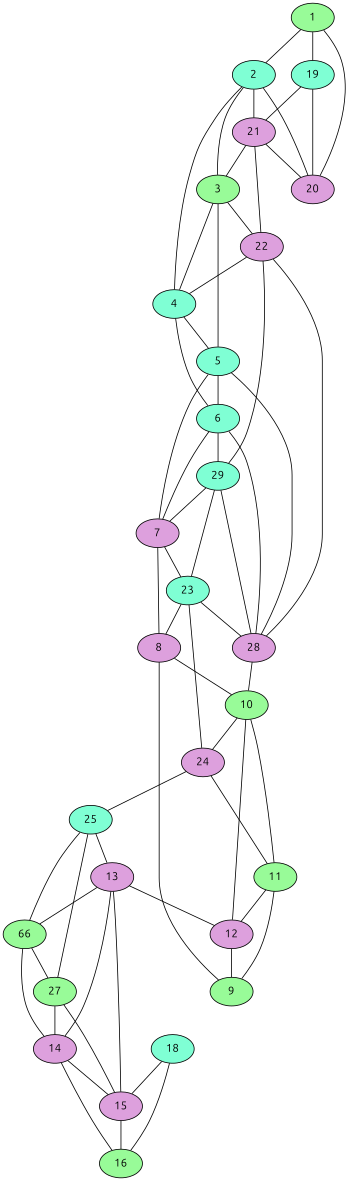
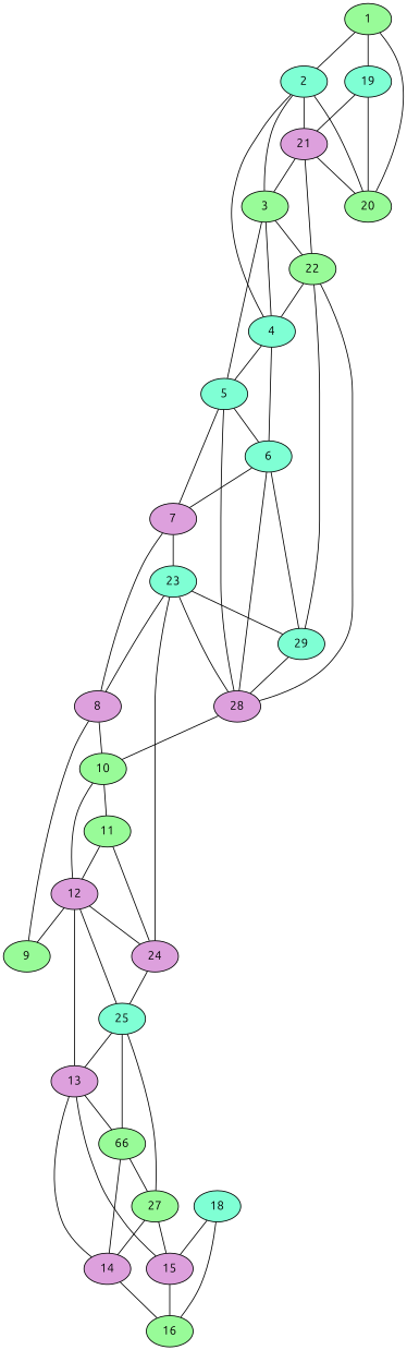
  graph {
    fontname=Ubuntu
    node [aaLength=3 fillcolor=plum fontname=Ubuntu style=filled type=0]
    edge [distance0=4.0 fontname=Ubuntu frequency=1 type0=1]
    1 [fillcolor=palegreen sequence=NLF]
    2 [aaLength=8 fillcolor=aquamarine sequence=AVEYYTQR]
-   20 [sequence=NEL type=1]
+   20 [fillcolor=palegreen sequence=NEL type=1]
    19 [fillcolor=aquamarine sequence=IKI type=1]
    3 [aaLength=17 fillcolor=palegreen sequence=EEQMVEWTKIFNAIHEK]
    4 [fillcolor=aquamarine sequence=GWA]
    21 [sequence=MII type=1]
    5 [aaLength=6 fillcolor=aquamarine sequence=PDNLAR]
-   22 [aaLength=6 sequence=FVWVQL type=1]
+   22 [aaLength=6 fillcolor=palegreen sequence=FVWVQL type=1]
    6 [aaLength=9 fillcolor=aquamarine sequence=AEQEAKAKK]
    28 [sequence=YDS type=1]
    29 [fillcolor=aquamarine sequence=QHS type=1]
    7 [aaLength=20 sequence=KDEIKQYIKEYVQAAKNSIA]
    10 [fillcolor=palegreen sequence=HEK]
    8 [aaLength=6 sequence=LLNQFL]
    23 [aaLength=5 fillcolor=aquamarine sequence=GVEIN type=1]
    9 [aaLength=19 fillcolor=palegreen sequence=IENRARFTLEVVDALVEAI]
    24 [aaLength=5 sequence=VGLRL type=1]
    11 [fillcolor=palegreen sequence=GGA]
    25 [aaLength=5 fillcolor=aquamarine sequence=FVHLV type=1]
    12 [aaLength=17 sequence=IVAQYAYVAGELEKRAK]
    13 [aaLength=6 sequence=DFVYSI]
    n23 [aaLength=4 fillcolor=palegreen label=66 sequence=VIRA type=1]
    27 [aaLength=4 fillcolor=palegreen sequence=TLIG type=1]
    14 [aaLength=9 sequence=PEVVREEVK]
    15 [aaLength=5 sequence=RFFIS]
    16 [aaLength=7 fillcolor=palegreen sequence=LVDRLEK]
    18 [aaLength=7 fillcolor=aquamarine sequence=YEEALKL]
    1 -- 2 [distance0=44.60437]
    1 -- 20 [distance0=59.31115 type0=3]
    1 -- 19 [distance0=58.67549 type0=2]
    2 -- 3 [distance0=38.82595]
    2 -- 4 [distance0=70.62436 type0=3]
    2 -- 21 [distance0=6.0 type0=4]
    20 -- 2 [distance0=25.0 type0=4]
    19 -- 20 [distance0=5.0 distance1=2.0 frequency=2 type1=4]
    19 -- 21 [distance0=47.0 type0=2]
    3 -- 4 [distance0=34.3198]
    3 -- 5 [distance0=36.49499 type0=2]
    3 -- 22 [distance0=2.0 type0=4]
    4 -- 5 [distance0=13.31856 distance1=2.0 frequency=2 type1=4]
    4 -- 6 [distance0=26.79945 type0=2]
    21 -- 20 [distance0=42.0]
    21 -- 3 [distance0=21.0 type0=4]
    21 -- 22 [distance0=43.0 type0=2]
    5 -- 6 [distance0=21.83736 type0=2]
    5 -- 28 [type0=4]
    22 -- 4 [distance0=3.0 type0=4]
    22 -- 28 [distance0=24.0]
    22 -- 29 [distance0=48.0 type0=3]
    6 -- 29 [type0=4]
    6 -- 7 [distance0=18.75595]
    28 -- 6 [distance0=8.0 type0=4]
    28 -- 10 [distance0=24.01201 distance1=1.0 frequency=2 type0=2 type1=4]
    29 -- 28 [distance0=24.0]
-   29 -- 7 [distance0=2.0 type0=4]
    7 -- 5 [distance0=40.5568 type0=3]
    7 -- 8 [distance0=36.1271 type0=2]
    7 -- 23 [type0=4]
-   10 -- 24 [distance0=0.0 type0=5]
+   12 -- 24 [distance0=0.0 type0=5]
    10 -- 11 [distance0=19.66929]
    8 -- 10 [distance0=40.59154 type0=3]
    8 -- 9 [distance0=21.14904 distance1=14.0 frequency=2 type1=4]
    23 -- 28 [distance0=53.0 type0=3]
    23 -- 29 [distance0=29.0]
    23 -- 8 [distance0=5.0 type0=4]
    23 -- 24 [distance0=53.0 type0=2]
-   9 -- 11 [distance0=41.06726 type0=3]
    24 -- 11 [distance0=76.56953 distance1=10.0 frequency=2 type0=3 type1=4]
    24 -- 25 [distance0=44.0]
    11 -- 12 [distance0=7.172822 distance1=3.0 frequency=2 type1=4]
    25 -- 13 [distance0=21.0 type0=4]
    25 -- n23 [distance0=36.0]
    25 -- 27 [distance0=58.0 type0=3]
    12 -- 10 [distance0=26.04547 type0=2]
    12 -- 9 [distance0=46.06754 type0=3]
+   12 -- 25 [distance0=6.0 type0=4]
    13 -- 12 [distance0=49.38741 type0=3]
    13 -- n23 [type0=4]
    13 -- 14 [distance0=28.0129]
    13 -- 15 [distance0=45.92412 type0=2]
    n23 -- 27 [distance0=22.0]
    n23 -- 14 [distance0=55.58129 distance1=6.0 frequency=2 type0=3 type1=4]
    27 -- 14 [distance0=55.9757 type0=2]
    27 -- 15 [distance0=2.0 type0=4]
-   14 -- 15 [distance0=25.88854]
    14 -- 16 [distance0=29.93586 type0=3]
    15 -- 16 [distance0=13.25026 distance1=3.0 frequency=2 type1=4]
    18 -- 15 [distance0=42.85647 type0=3]
    18 -- 16 [distance0=34.03543 type0=2]
  }
